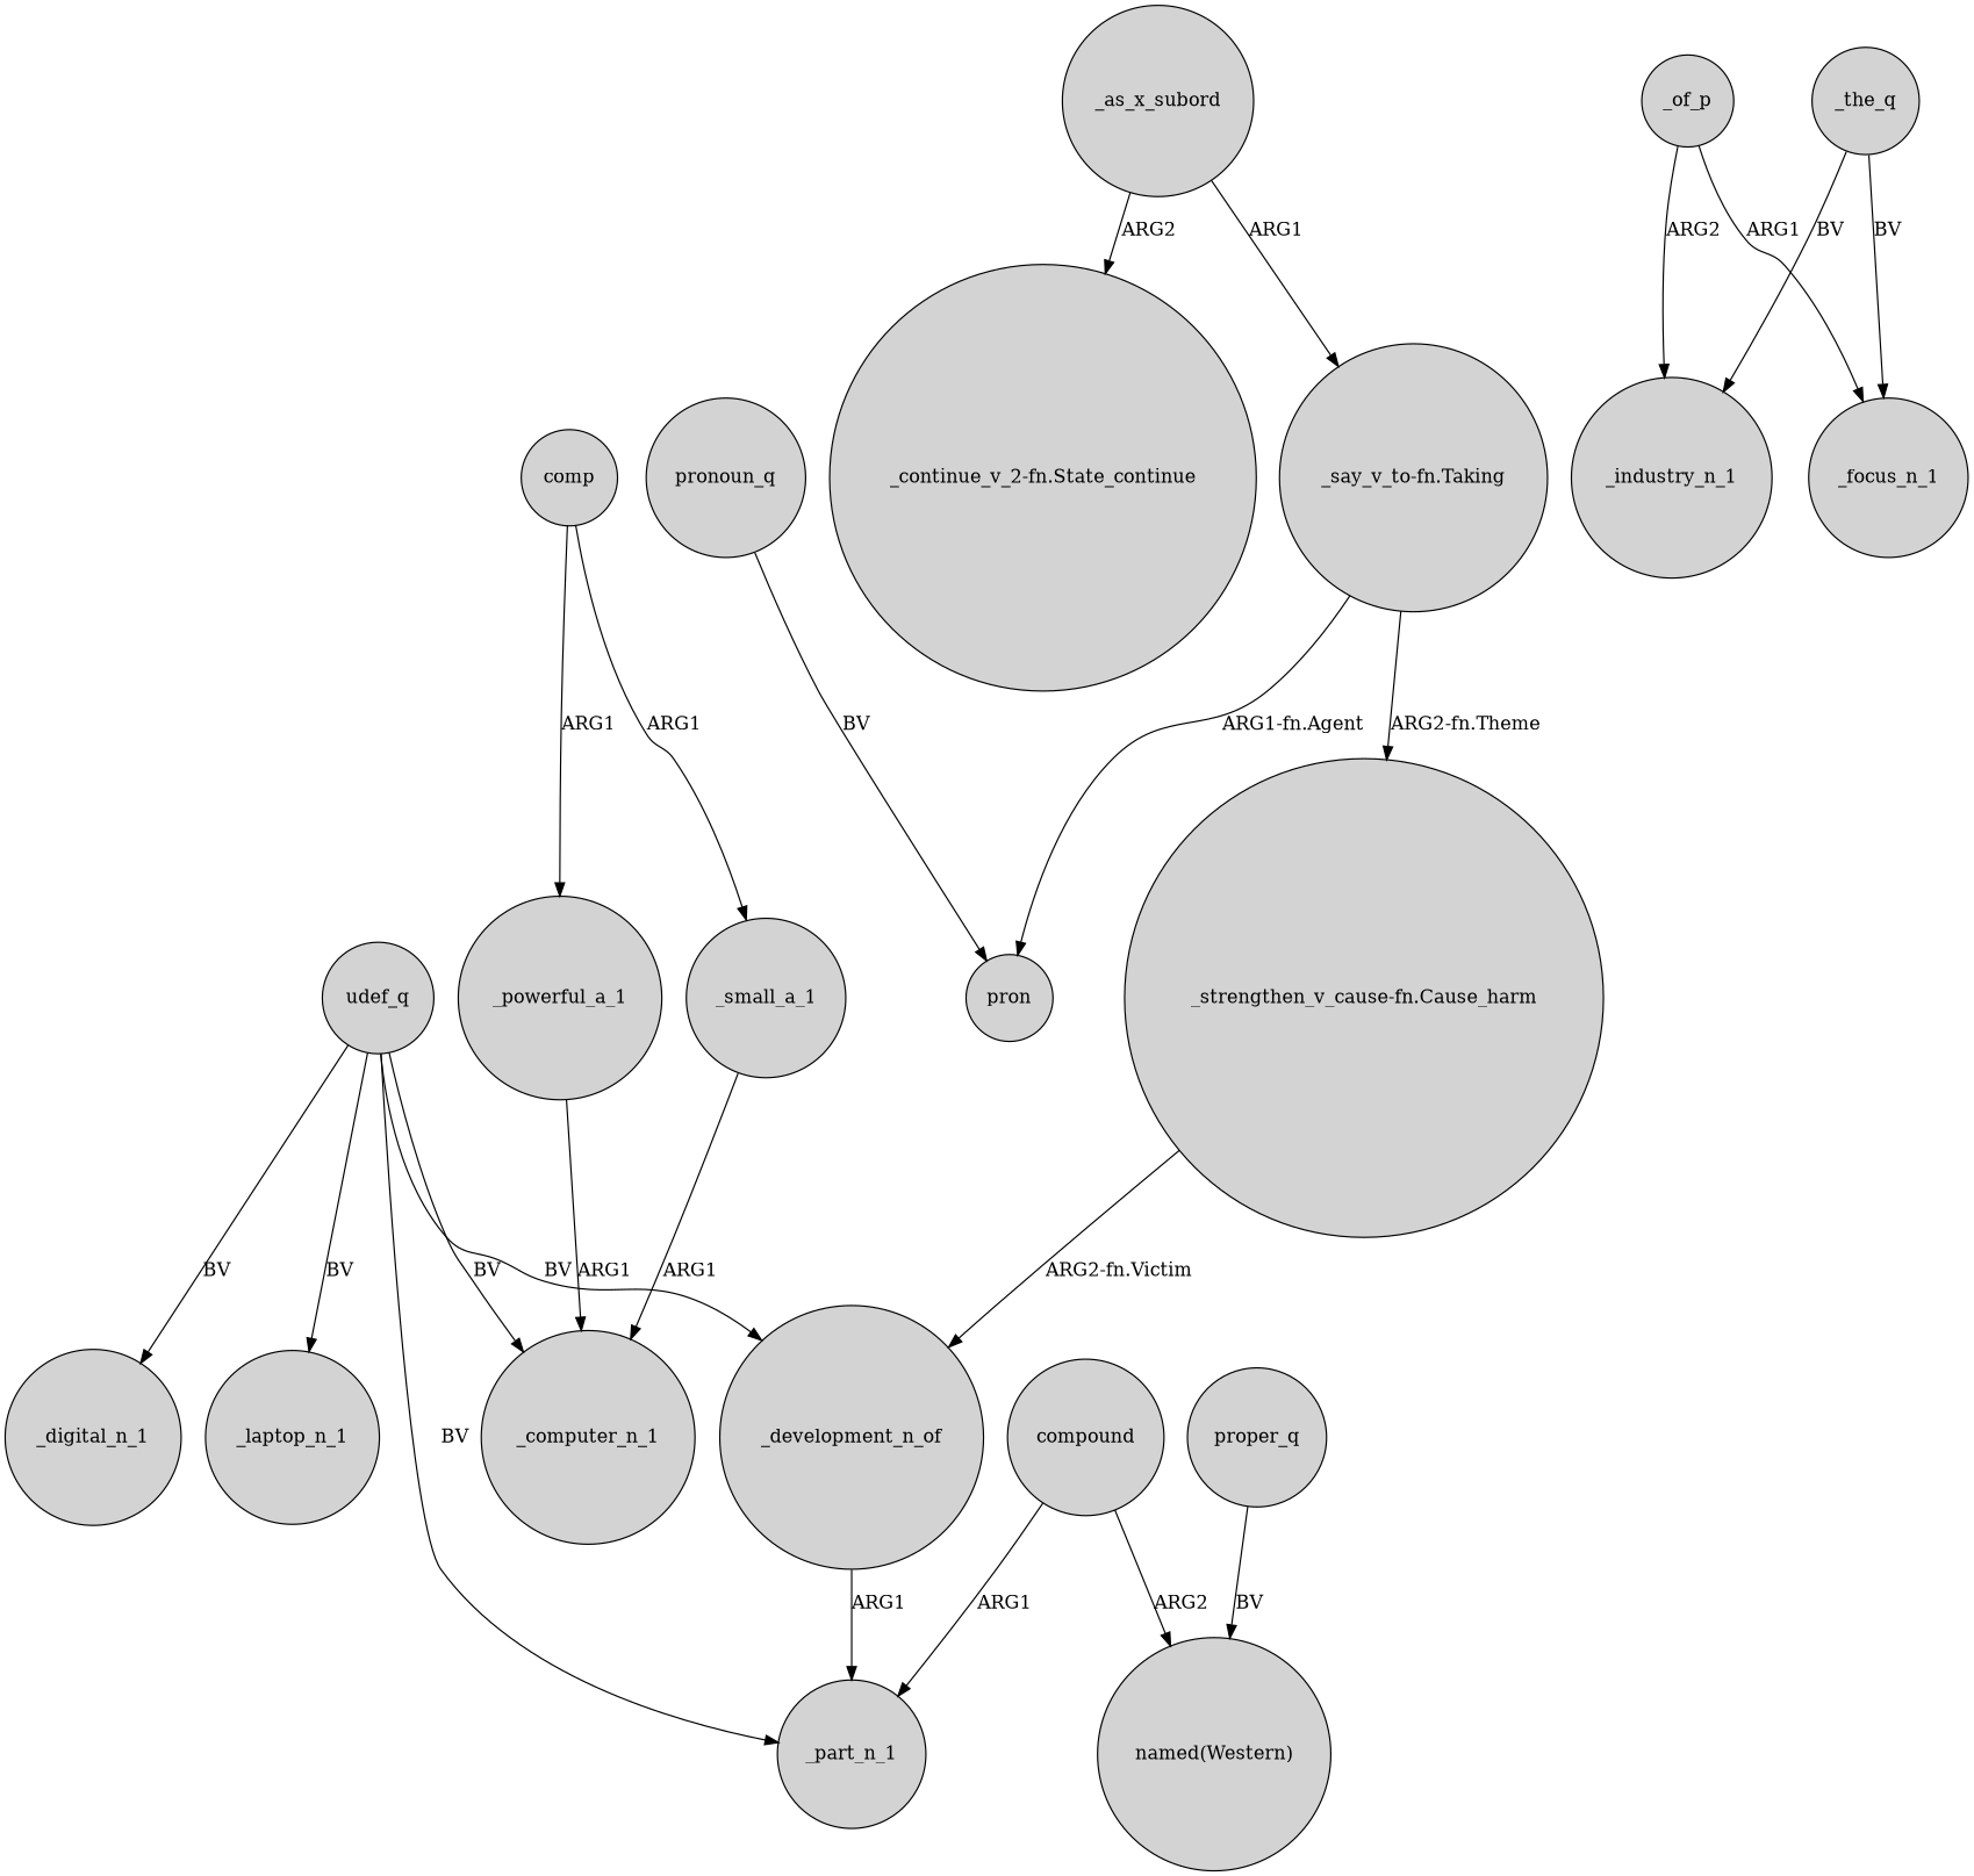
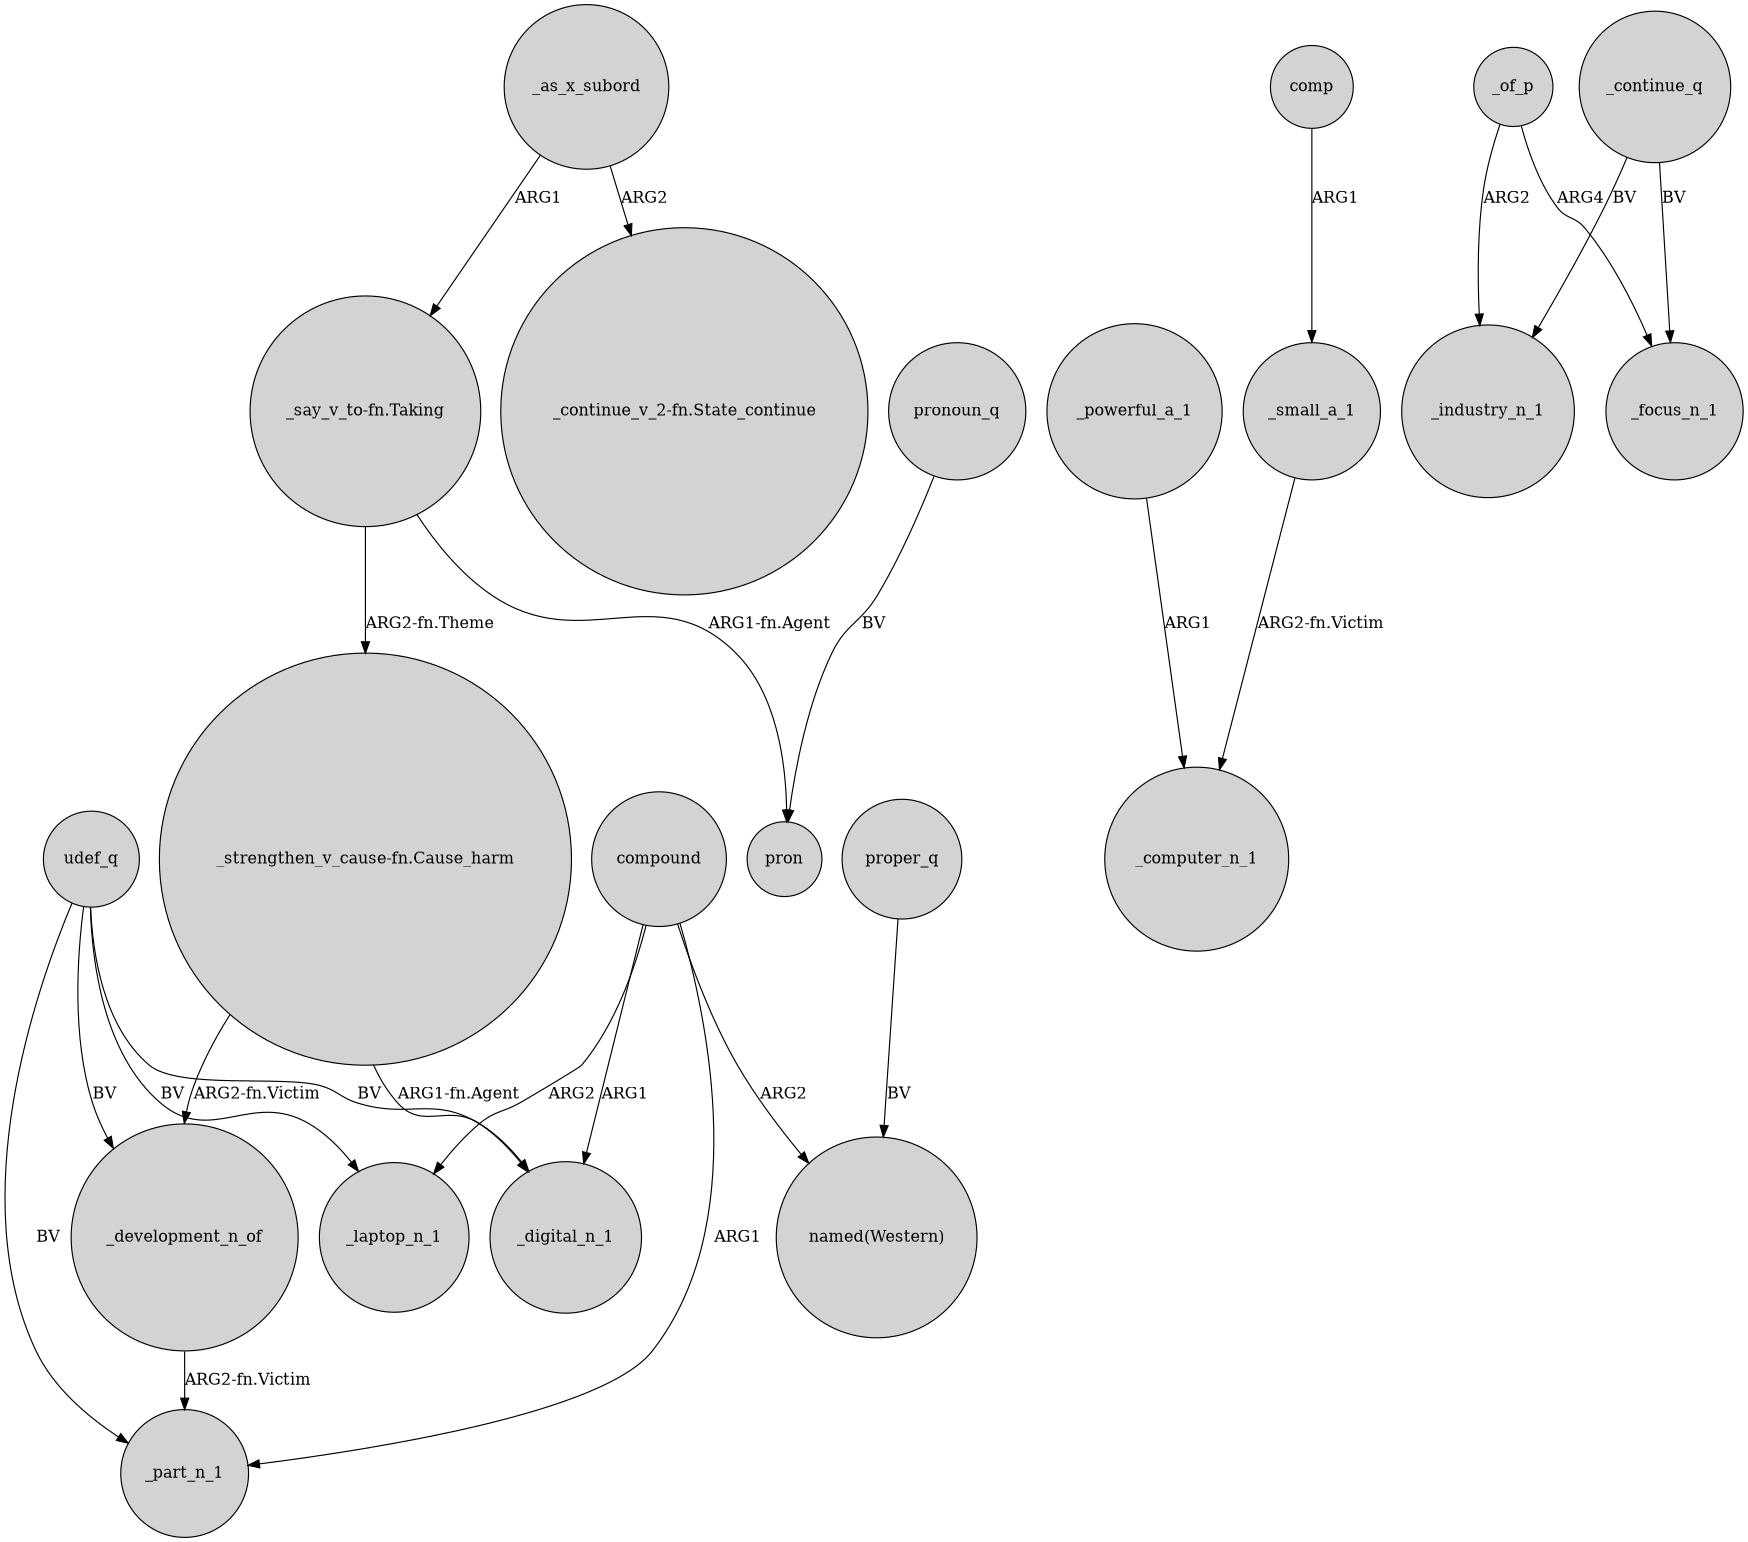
  digraph {
    node [shape=circle style=filled]
    udef_q
    _digital_n_1
    _laptop_n_1
    _computer_n_1
    _part_n_1
    _development_n_of
    _of_p
    _industry_n_1
    _focus_n_1
    proper_q
    "named(Western)"
    compound
    _powerful_a_1
    _as_x_subord
    "_continue_v_2-fn.State_continue"
    "_say_v_to-fn.Taking"
    "_strengthen_v_cause-fn.Cause_harm"
    pron
    comp
    _small_a_1
    pronoun_q
-   _the_q
+   _the_q [label=_continue_q]
    udef_q -> _digital_n_1 [label=BV]
    udef_q -> _laptop_n_1 [label=BV]
-   udef_q -> _computer_n_1 [label=BV]
    udef_q -> _part_n_1 [label=BV]
    udef_q -> _development_n_of [label=BV]
-   _development_n_of -> _part_n_1 [label=ARG1]
+   _development_n_of -> _part_n_1 [label="ARG2-fn.Victim"]
    _of_p -> _industry_n_1 [label=ARG2]
-   _of_p -> _focus_n_1 [label=ARG1]
+   _of_p -> _focus_n_1 [label=ARG4]
    proper_q -> "named(Western)" [label=BV]
+   compound -> _digital_n_1 [label=ARG1]
+   compound -> _laptop_n_1 [label=ARG2]
    compound -> _part_n_1 [label=ARG1]
    compound -> "named(Western)" [label=ARG2]
    _powerful_a_1 -> _computer_n_1 [label=ARG1]
    _as_x_subord -> "_continue_v_2-fn.State_continue" [label=ARG2]
    _as_x_subord -> "_say_v_to-fn.Taking" [label=ARG1]
    "_say_v_to-fn.Taking" -> "_strengthen_v_cause-fn.Cause_harm" [label="ARG2-fn.Theme"]
    "_say_v_to-fn.Taking" -> pron [label="ARG1-fn.Agent"]
+   "_strengthen_v_cause-fn.Cause_harm" -> _digital_n_1 [label="ARG1-fn.Agent"]
    "_strengthen_v_cause-fn.Cause_harm" -> _development_n_of [label="ARG2-fn.Victim"]
-   comp -> _powerful_a_1 [label=ARG1]
    comp -> _small_a_1 [label=ARG1]
-   _small_a_1 -> _computer_n_1 [label=ARG1]
+   _small_a_1 -> _computer_n_1 [label="ARG2-fn.Victim"]
    pronoun_q -> pron [label=BV]
    _the_q -> _industry_n_1 [label=BV]
    _the_q -> _focus_n_1 [label=BV]
  }
